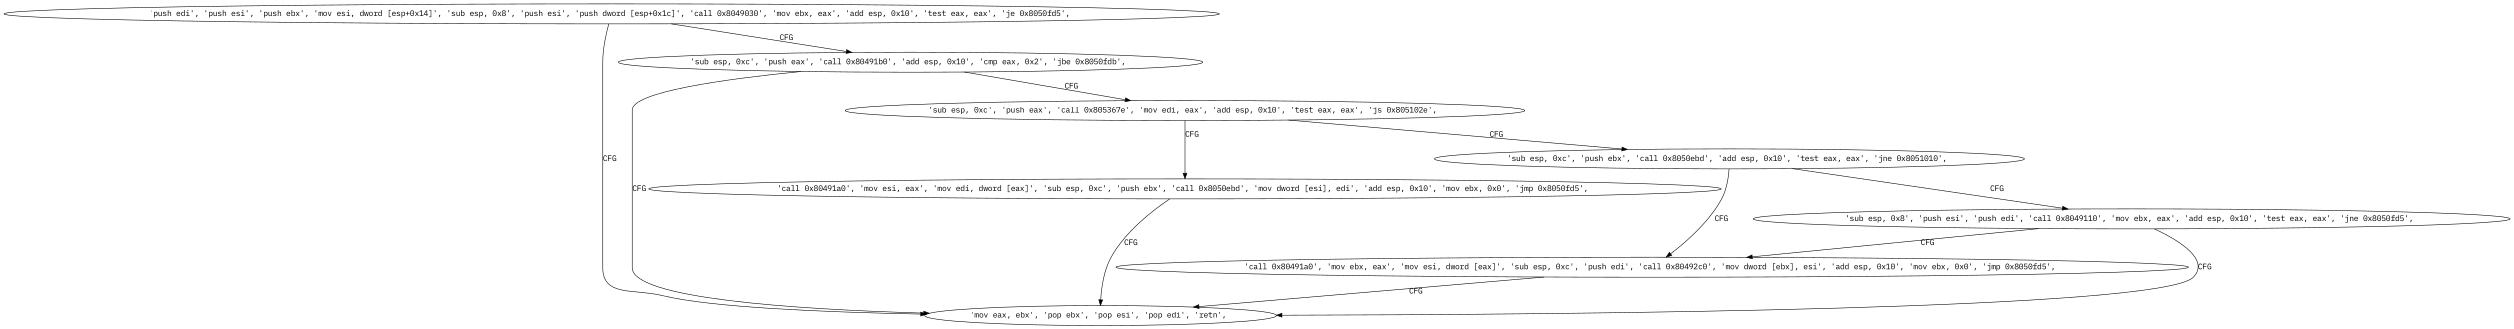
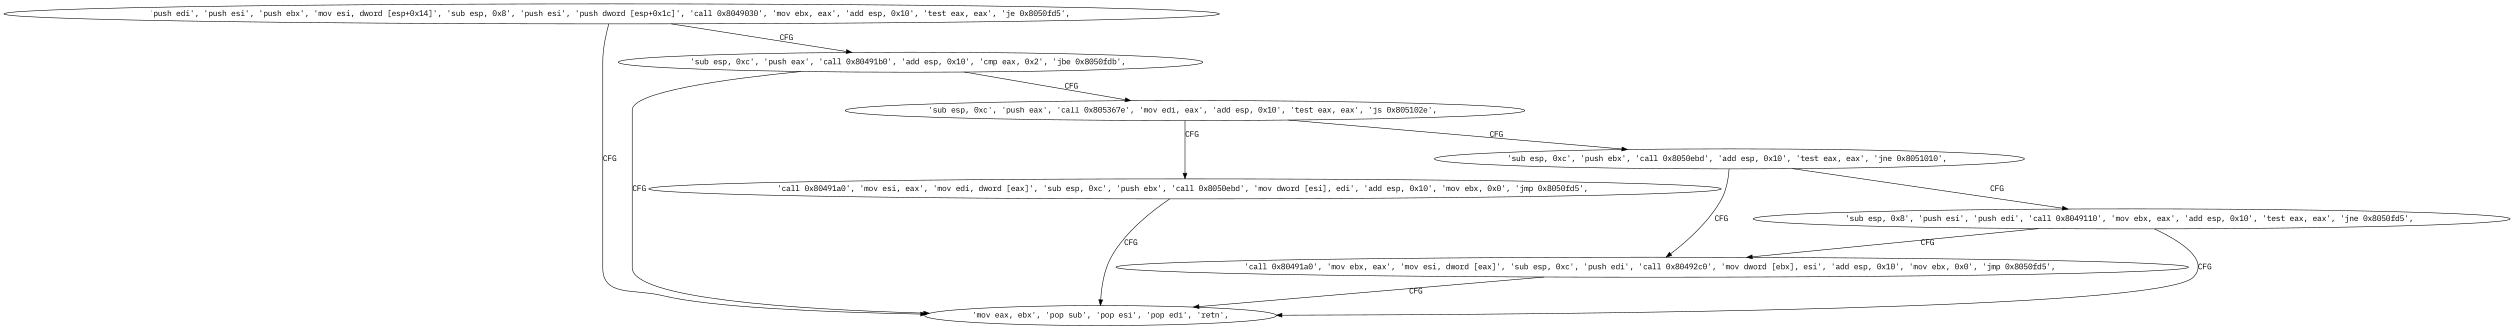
  digraph {
    fontname="IBM Plex Mono"
    node [fontname="IBM Plex Mono"]
    edge [fontname="IBM Plex Mono"]
    n1 [label="'push edi', 'push esi', 'push ebx', 'mov esi, dword [esp+0x14]', 'sub esp, 0x8', 'push esi', 'push dword [esp+0x1c]', 'call 0x8049030', 'mov ebx, eax', 'add esp, 0x10', 'test eax, eax', 'je 0x8050fd5', "]
-   n2 [label="'mov eax, ebx', 'pop ebx', 'pop esi', 'pop edi', 'retn', "]
+   n2 [label="'mov eax, ebx', 'pop sub', 'pop esi', 'pop edi', 'retn',"]
    n3 [label="'sub esp, 0xc', 'push eax', 'call 0x80491b0', 'add esp, 0x10', 'cmp eax, 0x2', 'jbe 0x8050fdb', "]
    n4 [label="'sub esp, 0xc', 'push eax', 'call 0x805367e', 'mov edi, eax', 'add esp, 0x10', 'test eax, eax', 'js 0x805102e', "]
    n5 [label="'call 0x80491a0', 'mov esi, eax', 'mov edi, dword [eax]', 'sub esp, 0xc', 'push ebx', 'call 0x8050ebd', 'mov dword [esi], edi', 'add esp, 0x10', 'mov ebx, 0x0', 'jmp 0x8050fd5', "]
    n6 [label="'sub esp, 0xc', 'push ebx', 'call 0x8050ebd', 'add esp, 0x10', 'test eax, eax', 'jne 0x8051010', "]
    n7 [label="'call 0x80491a0', 'mov ebx, eax', 'mov esi, dword [eax]', 'sub esp, 0xc', 'push edi', 'call 0x80492c0', 'mov dword [ebx], esi', 'add esp, 0x10', 'mov ebx, 0x0', 'jmp 0x8050fd5', "]
    n8 [label="'sub esp, 0x8', 'push esi', 'push edi', 'call 0x8049110', 'mov ebx, eax', 'add esp, 0x10', 'test eax, eax', 'jne 0x8050fd5', "]
    n1 -> n2 [label=CFG]
    n1 -> n3 [label=CFG]
    n3 -> n2 [label=CFG]
    n3 -> n4 [label=CFG]
    n4 -> n5 [label=CFG]
    n4 -> n6 [label=CFG]
    n5 -> n2 [label=CFG]
    n6 -> n7 [label=CFG]
    n6 -> n8 [label=CFG]
    n7 -> n2 [label=CFG]
    n8 -> n2 [label=CFG]
    n8 -> n7 [label=CFG]
  }
